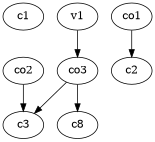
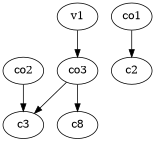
  strict digraph {
    edge [weight=1]
-   c1
    v1
    co3
    c3
    n5 [label=c8]
    co1
    c2
    co2
    v1 -> co3
    co3 -> c3
    co3 -> n5
    co1 -> c2
    co2 -> c3
  }
